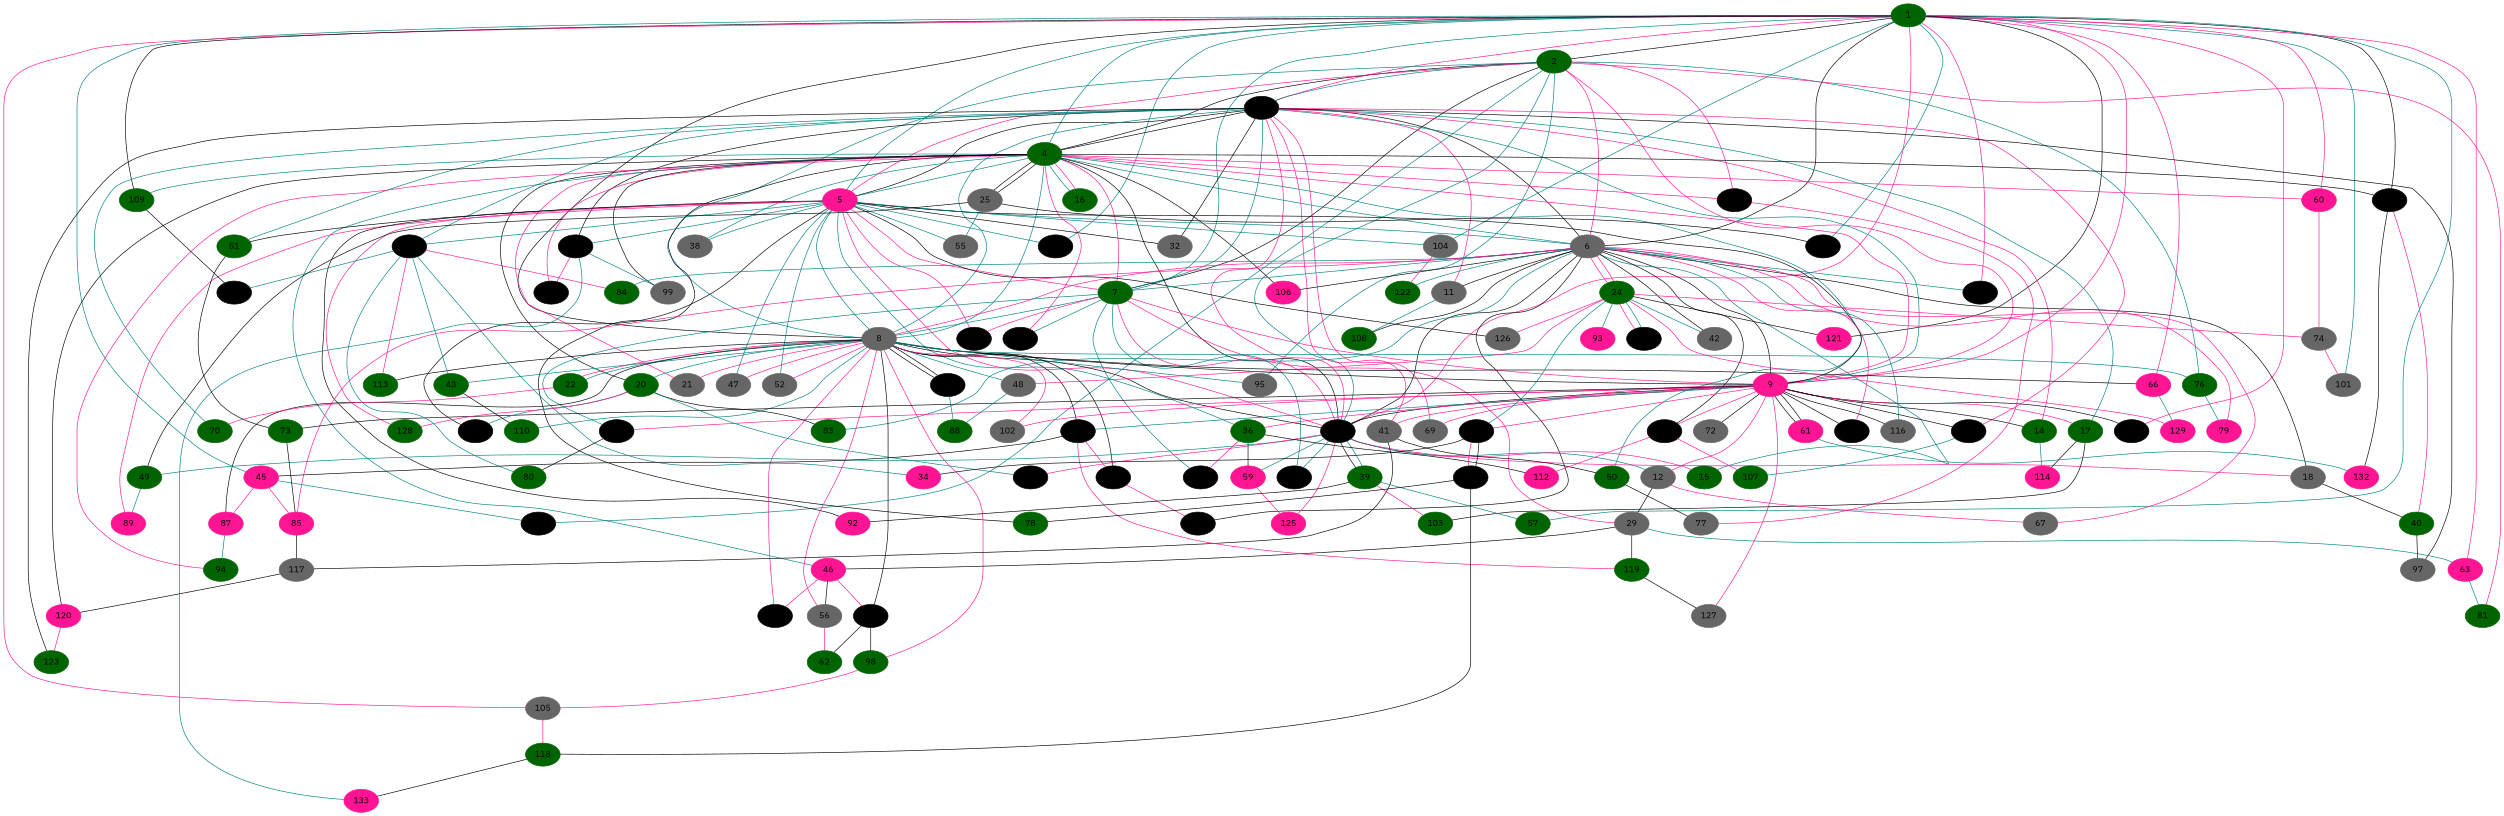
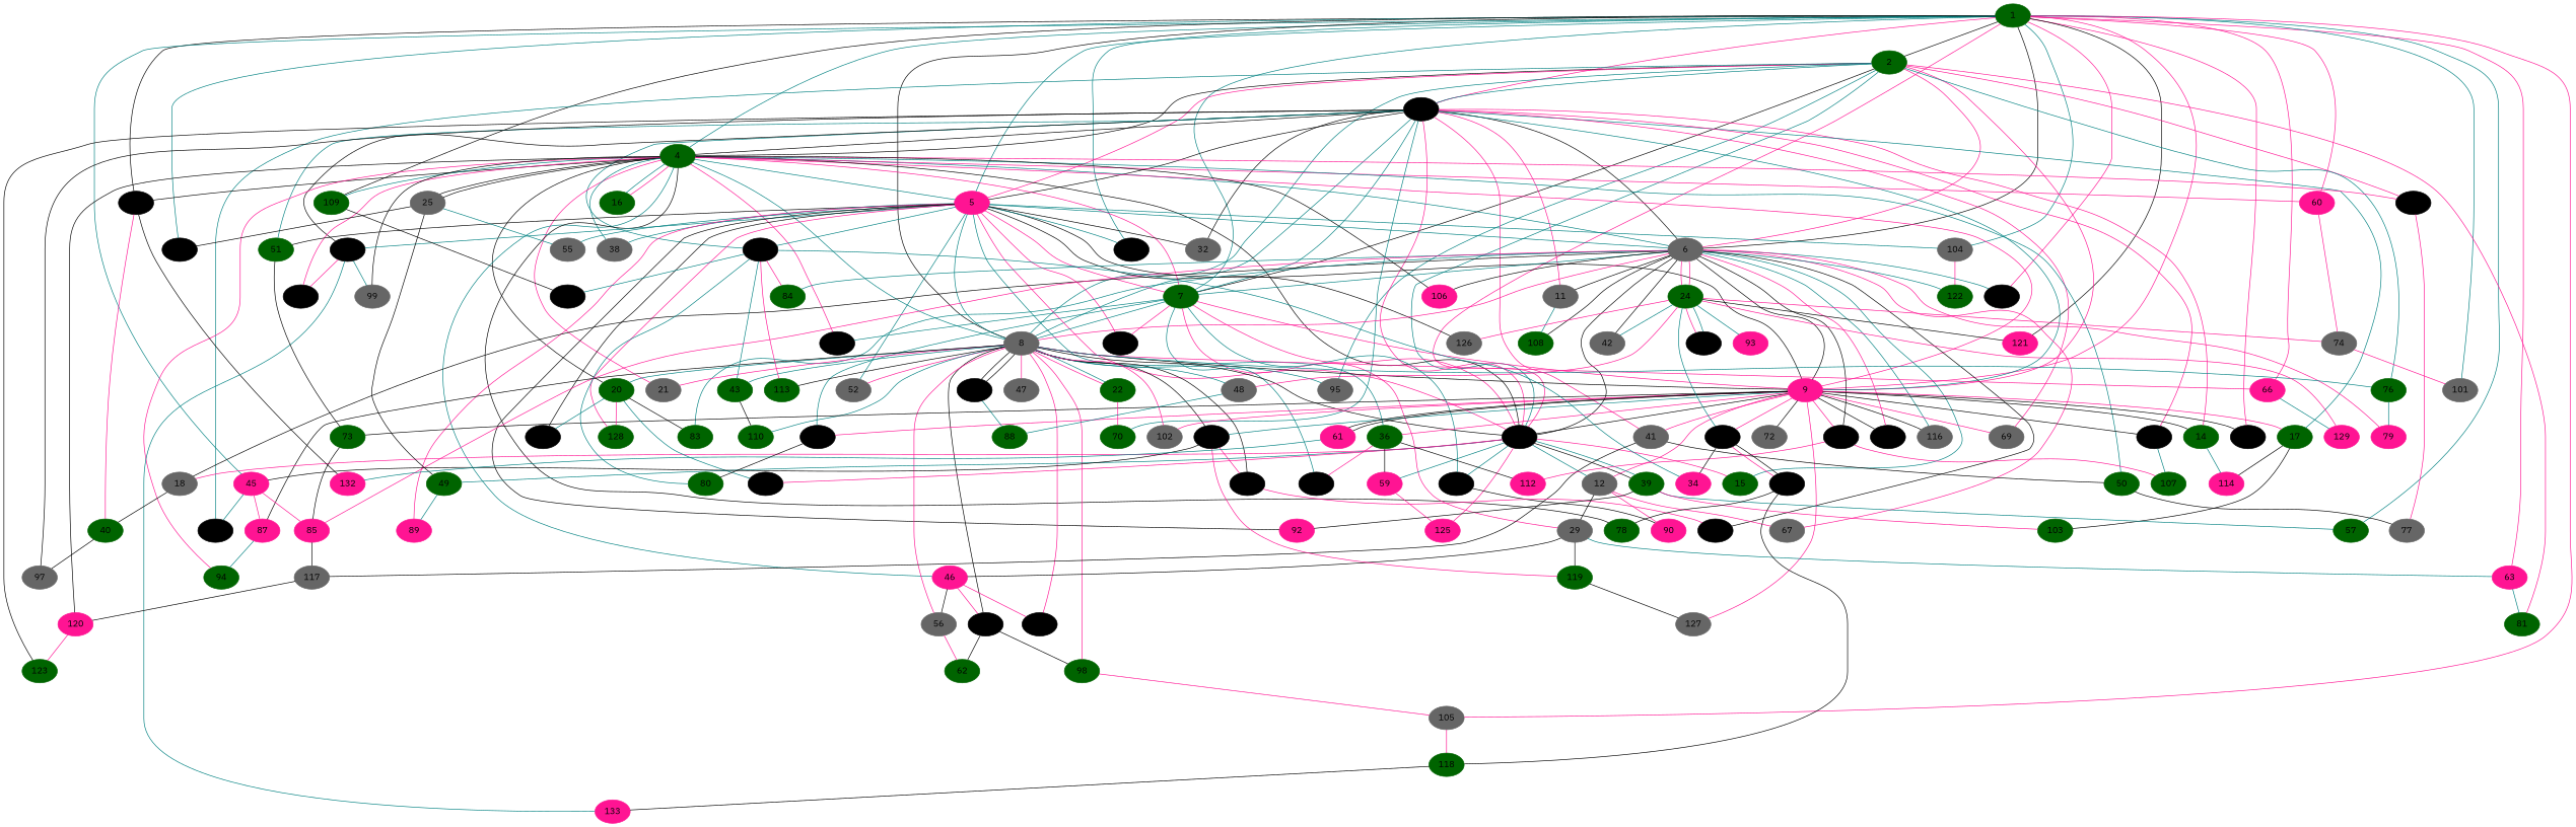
  graph {
    fontname="IBM Plex Sans"
    node [color=darkgreen fontname="IBM Plex Sans" style=filled]
    edge [color=deeppink fontname="IBM Plex Sans"]
    1
    2
    3 [color=black]
    4
    5 [color=deeppink]
    6 [color=gray40]
    7
    8 [color=gray40]
    9 [color=deeppink]
    10 [color=black]
    27 [color=black]
    31 [color=black]
    37 [color=black]
    45 [color=deeppink]
    57
    60 [color=deeppink]
    63 [color=deeppink]
    66 [color=deeppink]
    75 [color=black]
    82 [color=black]
    101 [color=gray40]
    104 [color=gray40]
    105 [color=gray40]
    109
    121 [color=deeppink]
    30 [color=black]
    76
    81
    95 [color=gray40]
    131 [color=black]
    11 [color=gray40]
    13 [color=black]
    14
    17
    32 [color=gray40]
    33 [color=black]
    41 [color=gray40]
    51
    69 [color=gray40]
    70
    86 [color=black]
    97 [color=gray40]
    123
    16
    20
    21 [color=gray40]
    25 [color=gray40]
    38 [color=gray40]
    46 [color=deeppink]
    50
    68 [color=black]
    78
    94
    99 [color=gray40]
    100 [color=black]
    106 [color=deeppink]
    120 [color=deeppink]
    36
    47 [color=gray40]
    52 [color=gray40]
    55 [color=gray40]
    65 [color=black]
    89 [color=deeppink]
    92 [color=deeppink]
    111 [color=black]
    126 [color=gray40]
    128
    15
    18 [color=gray40]
    23 [color=black]
    24
    42 [color=gray40]
    64 [color=black]
    67 [color=gray40]
    79 [color=deeppink]
    83
    84
    108
    116 [color=gray40]
    122
    124 [color=black]
    85 [color=deeppink]
    19 [color=black]
    29 [color=gray40]
    54 [color=black]
    96 [color=black]
    22
    28 [color=black]
    43
    44 [color=black]
    48 [color=gray40]
    53 [color=black]
    56 [color=gray40]
    58 [color=black]
    87 [color=deeppink]
    91 [color=black]
    98
    102 [color=gray40]
    110
    113
    72 [color=gray40]
    12 [color=gray40]
    26 [color=black]
    61 [color=deeppink]
    73
    127 [color=gray40]
    39
    49
    59 [color=deeppink]
    71 [color=black]
    125 [color=deeppink]
    40
    132 [color=deeppink]
    74 [color=gray40]
    129 [color=deeppink]
    118
    130 [color=black]
    77 [color=gray40]
    34 [color=deeppink]
    80
    114 [color=deeppink]
    103
    133 [color=deeppink]
    117 [color=gray40]
    107
    112 [color=deeppink]
    93 [color=deeppink]
    115 [color=black]
    119
+   90 [color=deeppink]
    88
    62
    35 [color=black]
    1 -- 2 [color=black]
    1 -- 3
    1 -- 4 [color=teal]
    1 -- 5 [color=teal]
    1 -- 6 [color=black]
    1 -- 7 [color=teal]
    1 -- 8 [color=black]
    1 -- 9
    1 -- 10
    1 -- 27
    1 -- 31 [color=black]
    1 -- 37 [color=teal]
    1 -- 45 [color=teal]
    1 -- 57 [color=teal]
    1 -- 60
    1 -- 63
    1 -- 66
    1 -- 75
    1 -- 82 [color=teal]
    1 -- 101 [color=teal]
    1 -- 104 [color=teal]
    1 -- 105
    1 -- 109 [color=black]
    1 -- 121 [color=black]
    2 -- 3 [color=teal]
    2 -- 4 [color=black]
    2 -- 5
    2 -- 6
    2 -- 7 [color=black]
    2 -- 8 [color=teal]
    2 -- 9
    2 -- 10 [color=teal]
    2 -- 30
    2 -- 76 [color=teal]
    2 -- 81
    2 -- 95 [color=teal]
    2 -- 131 [color=teal]
    3 -- 4 [color=black]
    3 -- 5 [color=black]
    3 -- 6 [color=black]
    3 -- 7 [color=teal]
    3 -- 8 [color=teal]
    3 -- 9 [color=teal]
    3 -- 10
    3 -- 11
    3 -- 13 [color=teal]
    3 -- 14
    3 -- 17 [color=teal]
    3 -- 32 [color=black]
    3 -- 33 [color=black]
    3 -- 41
    3 -- 51 [color=teal]
    3 -- 69
    3 -- 70 [color=teal]
    3 -- 86
    3 -- 97 [color=black]
    3 -- 123 [color=black]
    4 -- 5 [color=teal]
    4 -- 6 [color=teal]
    4 -- 7
    4 -- 8 [color=teal]
    4 -- 9
    4 -- 10 [color=black]
    4 -- 31 [color=black]
    4 -- 60
    4 -- 109 [color=teal]
    4 -- 30
    4 -- 16 [color=teal]
    4 -- 16
    4 -- 20 [color=black]
    4 -- 21
    4 -- 25 [color=black]
    4 -- 25 [color=black]
    4 -- 38 [color=teal]
    4 -- 46 [color=teal]
    4 -- 50 [color=teal]
    4 -- 68
    4 -- 78 [color=black]
    4 -- 94
    4 -- 99 [color=black]
    4 -- 100
    4 -- 106 [color=black]
    4 -- 120 [color=black]
    5 -- 6 [color=teal]
    5 -- 7
    5 -- 8 [color=teal]
    5 -- 9 [color=black]
    5 -- 10
    5 -- 37 [color=teal]
    5 -- 104 [color=teal]
    5 -- 13 [color=teal]
    5 -- 32 [color=black]
    5 -- 33 [color=teal]
    5 -- 51 [color=black]
    5 -- 38 [color=teal]
    5 -- 36 [color=teal]
-   5 -- 47 [color=teal]
    5 -- 52 [color=teal]
    5 -- 55 [color=teal]
    5 -- 65
    5 -- 89
    5 -- 92 [color=black]
    5 -- 111 [color=black]
    5 -- 126 [color=black]
    5 -- 128
    6 -- 7 [color=teal]
    6 -- 8
    6 -- 9 [color=black]
    6 -- 10 [color=black]
    6 -- 75 [color=teal]
    6 -- 11 [color=black]
    6 -- 106 [color=black]
    6 -- 15 [color=teal]
    6 -- 18 [color=black]
    6 -- 23 [color=black]
    6 -- 24
    6 -- 24
    6 -- 42 [color=black]
    6 -- 64
    6 -- 67
    6 -- 79
    6 -- 83 [color=teal]
    6 -- 84 [color=teal]
    6 -- 108 [color=black]
    6 -- 116 [color=teal]
    6 -- 122 [color=teal]
    6 -- 124 [color=black]
    6 -- 85
    7 -- 8 [color=teal]
    7 -- 9
    7 -- 10
    7 -- 100 [color=teal]
    7 -- 65
    7 -- 19 [color=teal]
    7 -- 29
    7 -- 54 [color=teal]
    7 -- 96 [color=teal]
    8 -- 9 [color=black]
    8 -- 10 [color=black]
-   8 -- 66 [color=black]
+   8 -- 66
    8 -- 76 [color=teal]
    8 -- 95 [color=teal]
    8 -- 20 [color=teal]
    8 -- 21
    8 -- 47
    8 -- 52
    8 -- 22
    8 -- 22 [color=teal]
    8 -- 28 [color=black]
    8 -- 43 [color=teal]
    8 -- 44 [color=black]
    8 -- 48 [color=teal]
    8 -- 53 [color=black]
    8 -- 56
    8 -- 58 [color=black]
    8 -- 58 [color=black]
    8 -- 87 [color=black]
    8 -- 91
    8 -- 98
    8 -- 102
    8 -- 110 [color=teal]
    8 -- 113 [color=black]
    9 -- 10 [color=black]
    9 -- 27 [color=black]
    9 -- 14 [color=black]
    9 -- 17
    9 -- 41
    9 -- 69
    9 -- 86 [color=black]
    9 -- 36
    9 -- 23
    9 -- 64 [color=black]
    9 -- 116 [color=black]
    9 -- 19
    9 -- 28 [color=teal]
    9 -- 102
    9 -- 72 [color=black]
    9 -- 12
    9 -- 26
    9 -- 61 [color=black]
    9 -- 61 [color=black]
    9 -- 73 [color=black]
    9 -- 127
    10 -- 15
    10 -- 18
    10 -- 54 [color=teal]
    10 -- 12 [color=teal]
    10 -- 39 [color=black]
    10 -- 39 [color=teal]
    10 -- 49 [color=teal]
    10 -- 59 [color=teal]
    10 -- 71
    10 -- 125
    31 -- 40
    31 -- 132 [color=black]
    45 -- 131 [color=teal]
    45 -- 85
    45 -- 87
    60 -- 74
    63 -- 81 [color=teal]
    66 -- 129 [color=teal]
    104 -- 122
    105 -- 118
    109 -- 130 [color=black]
    30 -- 77
    76 -- 79 [color=teal]
    11 -- 108 [color=teal]
    13 -- 84
    13 -- 43 [color=teal]
    13 -- 113
    13 -- 130 [color=teal]
    13 -- 34 [color=teal]
    13 -- 80 [color=teal]
    14 -- 114 [color=teal]
    17 -- 114 [color=black]
    17 -- 103 [color=black]
    33 -- 68
    33 -- 99 [color=teal]
    33 -- 133 [color=teal]
    41 -- 50 [color=black]
    41 -- 117 [color=black]
    51 -- 73 [color=black]
    86 -- 107 [color=teal]
    20 -- 111 [color=teal]
    20 -- 128
    20 -- 83 [color=black]
    20 -- 71 [color=teal]
    25 -- 82 [color=black]
    25 -- 55 [color=teal]
    25 -- 49 [color=black]
    46 -- 53
    46 -- 56 [color=black]
    46 -- 91
    50 -- 77 [color=black]
    120 -- 123
    36 -- 96
    36 -- 59 [color=black]
    36 -- 112 [color=black]
    18 -- 40 [color=black]
    23 -- 107
    23 -- 112
    24 -- 121 [color=black]
    24 -- 126
    24 -- 42 [color=teal]
    24 -- 48
    24 -- 26 [color=teal]
    24 -- 74
    24 -- 129
    24 -- 93 [color=teal]
    24 -- 115
    24 -- 115 [color=teal]
    85 -- 117 [color=black]
    19 -- 80 [color=black]
    29 -- 63 [color=teal]
    29 -- 46 [color=black]
    29 -- 119 [color=black]
+   54 -- 90 [color=black]
    22 -- 70
    28 -- 45 [color=black]
    28 -- 44
    28 -- 119
    43 -- 110 [color=black]
    44 -- 124
    48 -- 88 [color=teal]
    53 -- 98 [color=black]
    53 -- 62 [color=black]
    56 -- 62
    58 -- 88 [color=teal]
    87 -- 94 [color=teal]
    98 -- 105
    12 -- 67
    12 -- 29 [color=black]
+   12 -- 90
    26 -- 34 [color=black]
    26 -- 35
    26 -- 35 [color=black]
    61 -- 132 [color=teal]
    73 -- 85 [color=black]
    39 -- 57 [color=teal]
    39 -- 92 [color=black]
    39 -- 103
    49 -- 89 [color=teal]
    59 -- 125
    40 -- 97 [color=black]
    74 -- 101
    118 -- 133 [color=black]
    117 -- 120 [color=black]
    119 -- 127 [color=black]
    35 -- 78 [color=black]
    35 -- 118 [color=black]
  }
